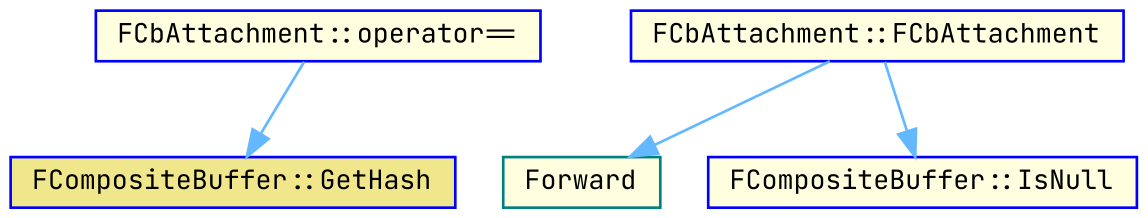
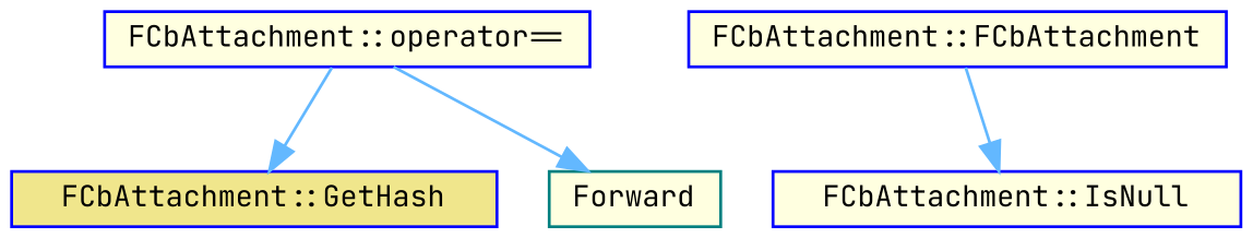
  digraph {
    fontname="JetBrains Mono"
    rankdir=TB
    node [color=blue fillcolor=lightyellow fontname="JetBrains Mono" fontsize=10 shape=box style=filled]
    edge [color=steelblue1 fontname="JetBrains Mono" fontsize=10 labelfontname=Helvetica labelfontsize=10 style=solid]
    n1 [fontcolor=black height=0.2 label="FCbAttachment::operator==" width=0.4]
-   n2 [fillcolor=khaki height=0.2 label="FCompositeBuffer::GetHash" width=0.4]
+   n2 [fillcolor=khaki height=0.2 label="FCbAttachment::GetHash" width=0.4]
    n3 [height=0.2 label="FCbAttachment::FCbAttachment" width=0.4]
    n4 [color=teal height=0.2 label=Forward width=0.4]
-   n5 [height=0.2 label="FCompositeBuffer::IsNull" width=0.4]
+   n5 [height=0.2 label="FCbAttachment::IsNull" width=0.4]
    n1 -> n2
-   n3 -> n4
+   n1 -> n4
    n3 -> n5
  }
